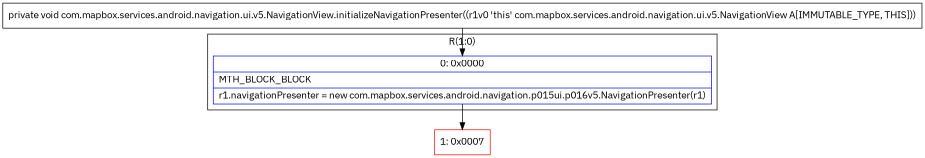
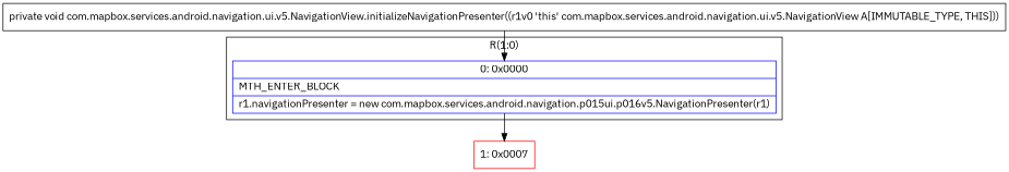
  digraph {
    fontname="IBM Plex Sans"
    node [shape=record fontname="IBM Plex Sans"]
    edge [fontname="IBM Plex Sans"]
-   n1 [color=blue label="{0\:\ 0x0000|MTH_BLOCK_BLOCK\l|r1.navigationPresenter = new com.mapbox.services.android.navigation.p015ui.p016v5.NavigationPresenter(r1)\l}"]
+   n1 [color=blue label="{0\:\ 0x0000|MTH_ENTER_BLOCK\l|r1.navigationPresenter = new com.mapbox.services.android.navigation.p015ui.p016v5.NavigationPresenter(r1)\l}"]
    n2 [color=red label="{1\:\ 0x0007}"]
    n3 [label="{private void com.mapbox.services.android.navigation.ui.v5.NavigationView.initializeNavigationPresenter((r1v0 'this' com.mapbox.services.android.navigation.ui.v5.NavigationView A[IMMUTABLE_TYPE, THIS])) }"]
    subgraph cluster_1 {
      label="R(1:0)"
      n1
    }
    n1 -> n2
    n3 -> n1
  }
